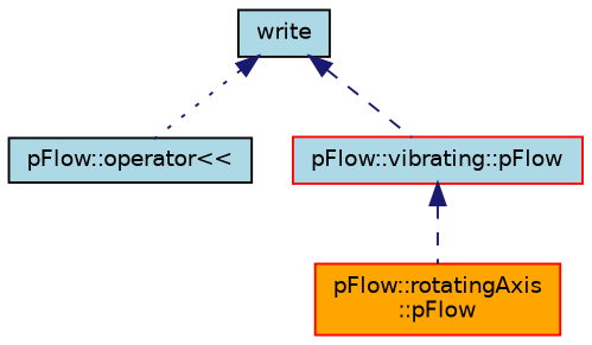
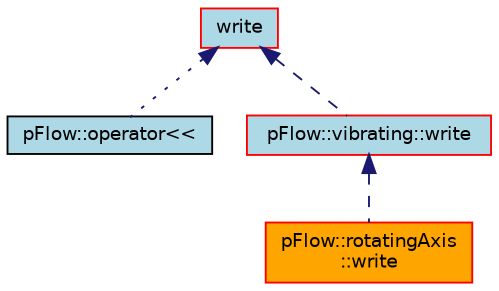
  digraph {
    rankdir=TB
    node [color=black fillcolor=lightblue fontname=Helvetica fontsize=10 shape=record style=filled]
    edge [color=midnightblue dir=back fontname=Helvetica fontsize=10 labelfontname=Helvetica labelfontsize=10 style=dashed]
-   n1 [fontcolor=black height=0.2 label=write width=0.4]
+   n1 [color=red fontcolor=black height=0.2 label=write width=0.4]
    n2 [height=0.2 label="pFlow::operator\<\<" width=0.4]
-   n3 [color=red height=0.2 label="pFlow::vibrating::pFlow" width=0.4]
-   n4 [color=red fillcolor=orange height=0.2 label="pFlow::rotatingAxis\l::pFlow" width=0.4]
+   n3 [color=red height=0.2 label="pFlow::vibrating::write" width=0.4]
+   n4 [color=red fillcolor=orange height=0.2 label="pFlow::rotatingAxis\l::write" width=0.4]
    n1 -> n2 [style=dotted]
    n1 -> n3
    n3 -> n4
  }
